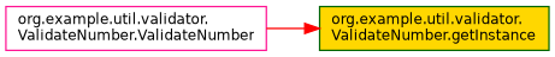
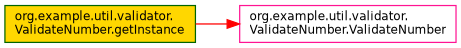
  digraph {
    rankdir=RL
    node [fontname=Helvetica fontsize=10 shape=record style=filled]
    n1 [color=deeppink fillcolor=white fontcolor=black height=0.2 label="org.example.util.validator.\lValidateNumber.ValidateNumber" width=0.4]
    n2 [color=darkgreen fillcolor=gold height=0.2 label="org.example.util.validator.\lValidateNumber.getInstance" width=0.4]
-   n2 -> n1 [color=red dir=back fontname=Helvetica fontsize=10 labelfontname=Helvetica labelfontsize=10 style=solid]
+   n1 -> n2 [color=red dir=back fontname=Helvetica fontsize=10 labelfontname=Helvetica labelfontsize=10 style=solid]
  }
